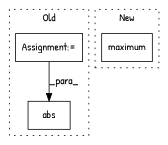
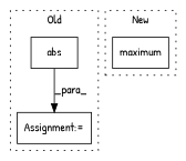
  digraph {
    fontname="Patrick Hand"
    node [a=32 shape=box fontname="Patrick Hand"]
    n1 [l="4,1" label=abs s="5349,5354"]
    n2 [a=7 l=1 label="Assignment:=" s=5342]
    n3 [l="8,1" label=maximum s="5556,5569"]
    subgraph cluster_1 {
      label=Old
      style=dotted
      n1
      n2
    }
    subgraph cluster_2 {
      label=New
      style=dotted
      n3
    }
-   n2 -> n1 [label=_para_ fontname="Patrick Hand"]
+   n1 -> n2 [label=_para_ fontname="Patrick Hand"]
  }
